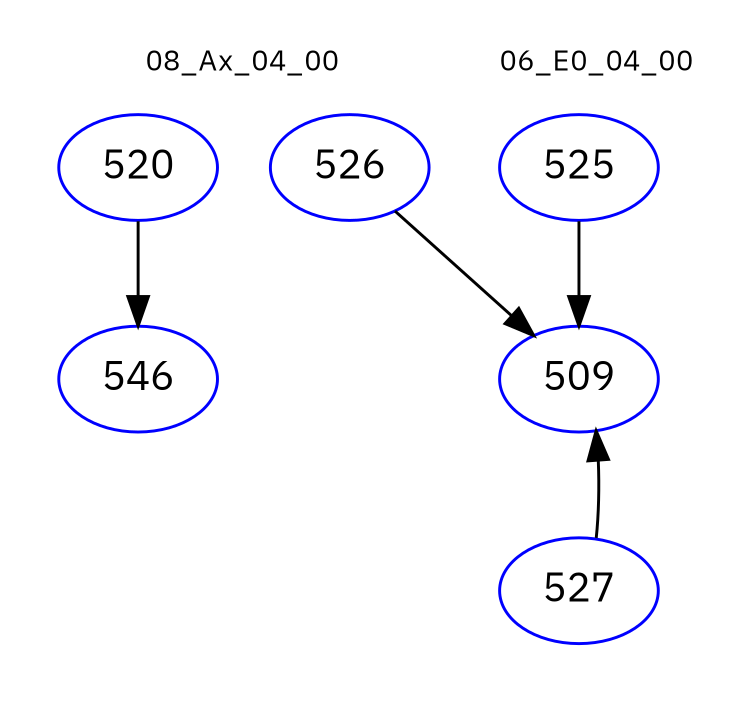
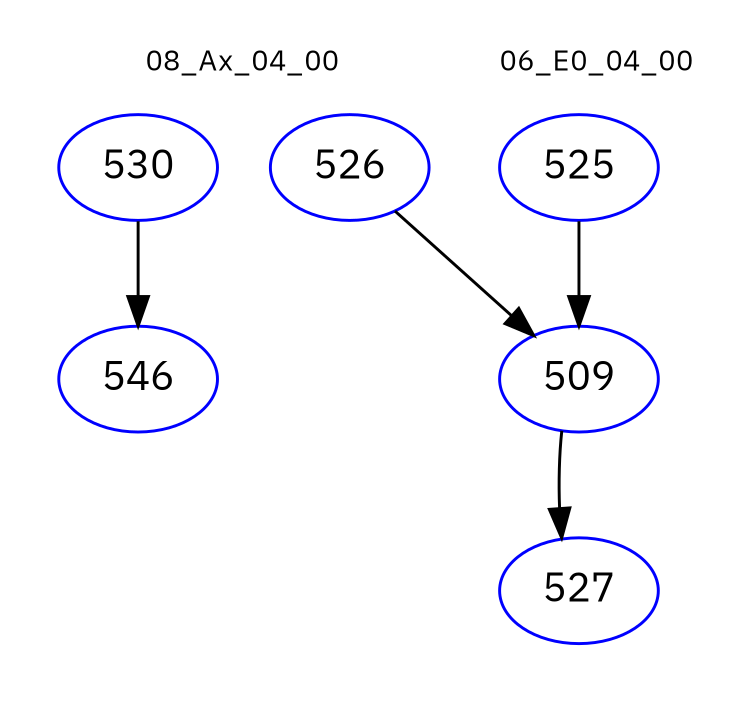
  digraph {
    fontname="IBM Plex Sans"
    node [color=blue fontname="IBM Plex Sans"]
    edge [color=black fontname="IBM Plex Sans"]
    n1 [label=526]
-   n2 [label=520]
+   n2 [label=530]
    n3 [label=546]
    n4 [label=525]
    n5 [label=509]
    n6 [label=527]
    subgraph cluster_1 {
      color=white
      fontsize=10
      label="08_Ax_04_00"
      n1
      n2
      n3
    }
    subgraph cluster_2 {
      color=white
      fontsize=10
      label="06_E0_04_00"
      n4
      n5
      n6
    }
    n1 -> n5
    n2 -> n3
    n4 -> n5
-   n6 -> n5
+   n5 -> n6
  }
